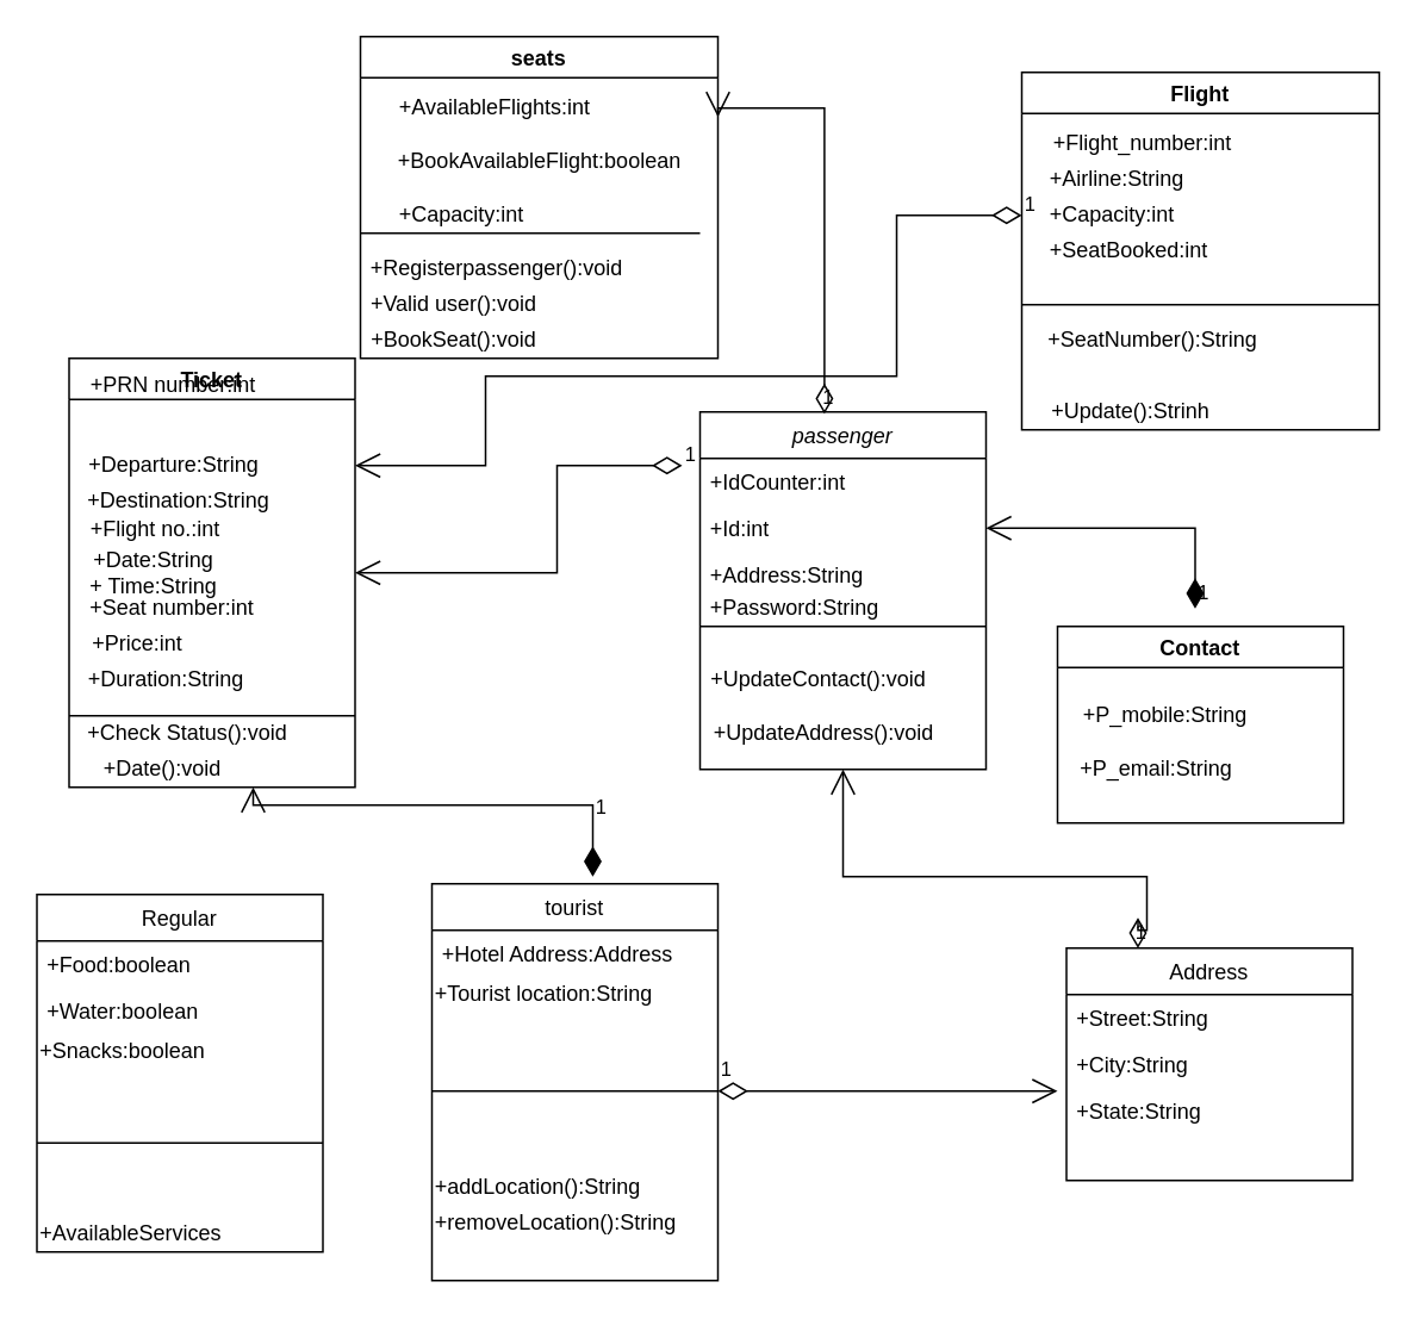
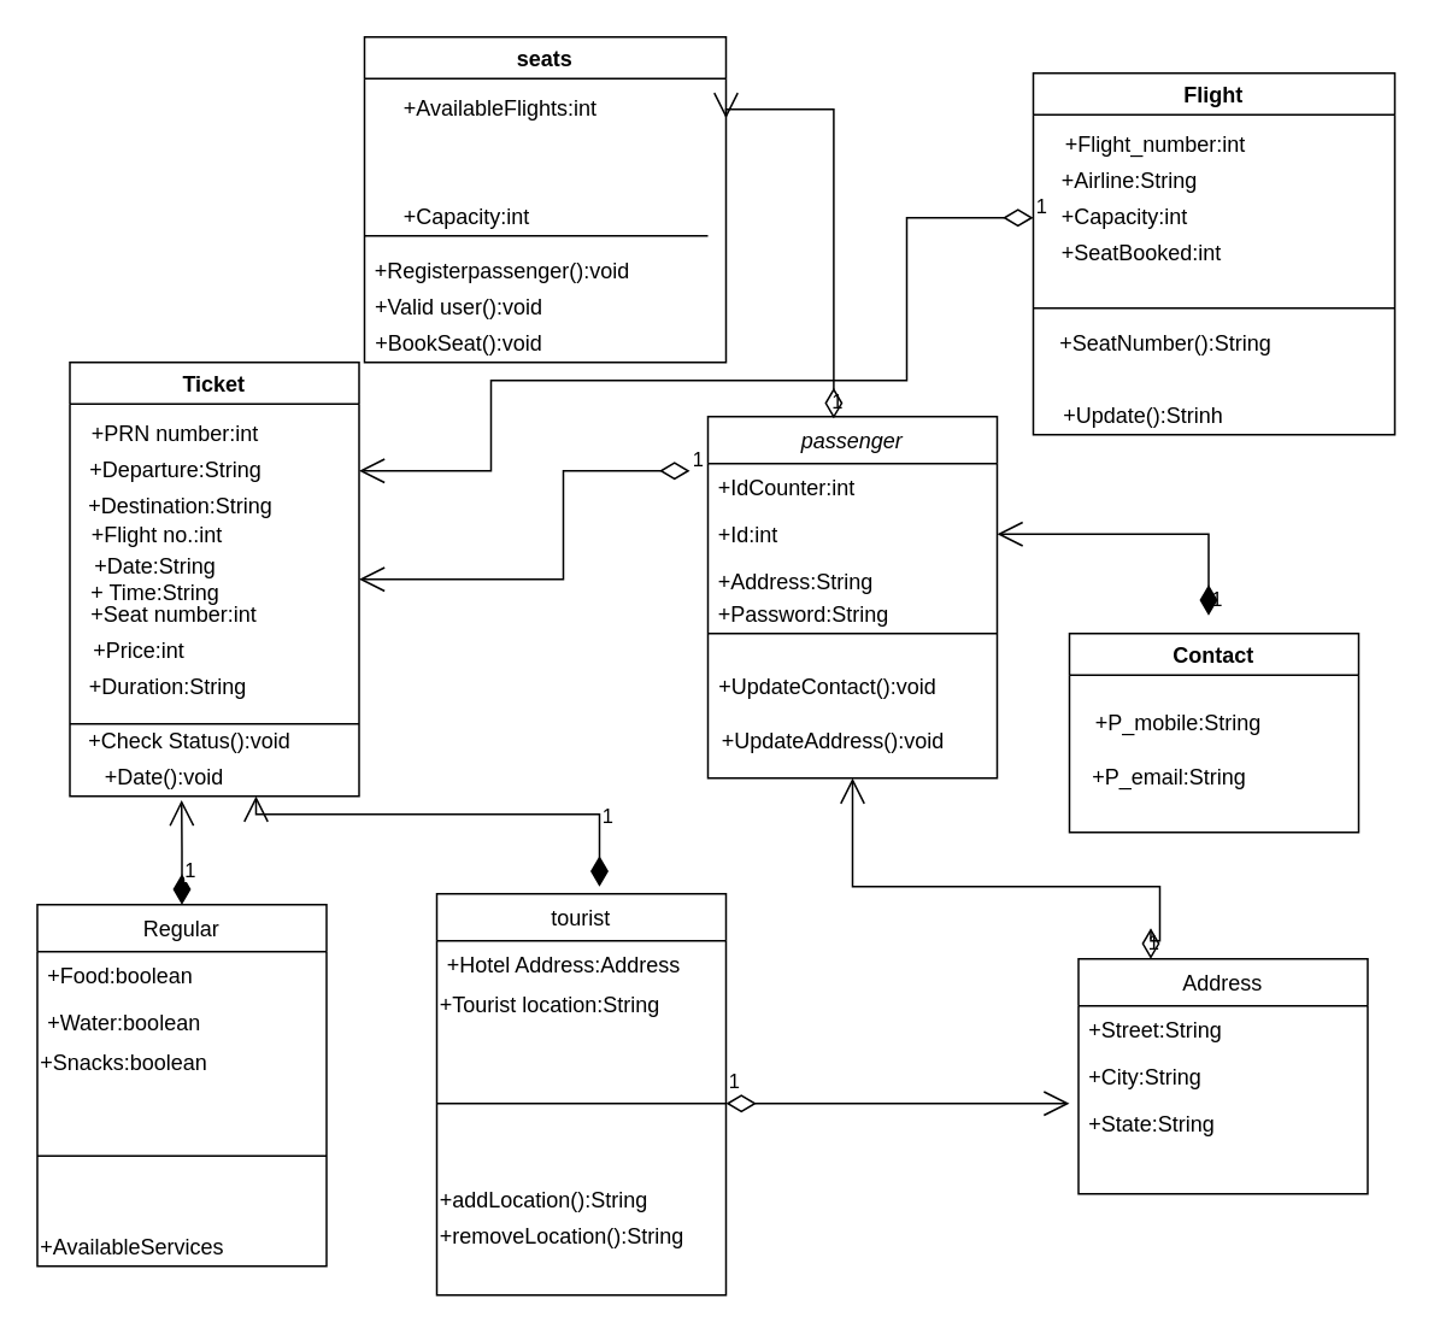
  <mxCell id="0" />
  <mxCell id="1" parent="0" />
  <mxCell id="2" value="passenger" style="swimlane;fontStyle=2;align=center;verticalAlign=top;childLayout=stackLayout;horizontal=1;startSize=26;horizontalStack=0;resizeParent=1;resizeLast=0;collapsible=1;marginBottom=0;rounded=0;shadow=0;strokeWidth=1;" parent="1" vertex="1"><mxGeometry x="391" y="230" width="160" height="200" as="geometry"><mxRectangle x="230" y="140" width="160" height="26" as="alternateBounds" /></mxGeometry></mxCell>
  <mxCell id="3" value="+IdCounter:int" style="text;align=left;verticalAlign=top;spacingLeft=4;spacingRight=4;overflow=hidden;rotatable=0;points=[[0,0.5],[1,0.5]];portConstraint=eastwest;" parent="2" vertex="1"><mxGeometry y="26" width="160" height="26" as="geometry" /></mxCell>
  <mxCell id="4" value="+Id:int" style="text;align=left;verticalAlign=top;spacingLeft=4;spacingRight=4;overflow=hidden;rotatable=0;points=[[0,0.5],[1,0.5]];portConstraint=eastwest;rounded=0;shadow=0;html=0;" parent="2" vertex="1"><mxGeometry y="52" width="160" height="26" as="geometry" /></mxCell>
  <mxCell id="5" value="+Address:String" style="text;align=left;verticalAlign=top;spacingLeft=4;spacingRight=4;overflow=hidden;rotatable=0;points=[[0,0.5],[1,0.5]];portConstraint=eastwest;rounded=0;shadow=0;html=0;" parent="2" vertex="1"><mxGeometry y="78" width="160" height="34" as="geometry" /></mxCell>
  <mxCell id="6" value="Regular" style="swimlane;fontStyle=0;align=center;verticalAlign=top;childLayout=stackLayout;horizontal=1;startSize=26;horizontalStack=0;resizeParent=1;resizeLast=0;collapsible=1;marginBottom=0;rounded=0;shadow=0;strokeWidth=1;" parent="1" vertex="1"><mxGeometry x="20" y="500" width="160" height="200" as="geometry"><mxRectangle x="130" y="380" width="160" height="26" as="alternateBounds" /></mxGeometry></mxCell>
  <mxCell id="7" value="+Food:boolean" style="text;align=left;verticalAlign=top;spacingLeft=4;spacingRight=4;overflow=hidden;rotatable=0;points=[[0,0.5],[1,0.5]];portConstraint=eastwest;" parent="6" vertex="1"><mxGeometry y="26" width="160" height="26" as="geometry" /></mxCell>
  <mxCell id="8" value="+Water:boolean" style="text;align=left;verticalAlign=top;spacingLeft=4;spacingRight=4;overflow=hidden;rotatable=0;points=[[0,0.5],[1,0.5]];portConstraint=eastwest;rounded=0;shadow=0;html=0;" parent="6" vertex="1"><mxGeometry y="52" width="160" height="26" as="geometry" /></mxCell>
  <mxCell id="9" value="+Snacks:boolean" style="text;html=1;align=left;verticalAlign=middle;resizable=0;points=[];autosize=1;strokeColor=none;fillColor=none;" parent="6" vertex="1"><mxGeometry y="78" width="160" height="20" as="geometry" /></mxCell>
  <mxCell id="10" value="" style="line;html=1;strokeWidth=1;align=left;verticalAlign=middle;spacingTop=-1;spacingLeft=3;spacingRight=3;rotatable=0;labelPosition=right;points=[];portConstraint=eastwest;" parent="6" vertex="1"><mxGeometry y="98" width="160" height="82" as="geometry" /></mxCell>
  <mxCell id="11" value="+AvailableServices" style="text;html=1;align=left;verticalAlign=middle;resizable=0;points=[];autosize=1;strokeColor=none;fillColor=none;" parent="6" vertex="1"><mxGeometry y="180" width="160" height="20" as="geometry" /></mxCell>
  <mxCell id="12" value="tourist" style="swimlane;fontStyle=0;align=center;verticalAlign=top;childLayout=stackLayout;horizontal=1;startSize=26;horizontalStack=0;resizeParent=1;resizeLast=0;collapsible=1;marginBottom=0;rounded=0;shadow=0;strokeWidth=1;" parent="1" vertex="1"><mxGeometry x="241" y="494" width="160" height="222" as="geometry"><mxRectangle x="340" y="380" width="170" height="26" as="alternateBounds" /></mxGeometry></mxCell>
  <mxCell id="13" value="+Hotel Address:Address&#10;" style="text;align=left;verticalAlign=top;spacingLeft=4;spacingRight=4;overflow=hidden;rotatable=0;points=[[0,0.5],[1,0.5]];portConstraint=eastwest;" parent="12" vertex="1"><mxGeometry y="26" width="160" height="26" as="geometry" /></mxCell>
  <mxCell id="14" value="+Tourist location:String" style="text;html=1;align=left;verticalAlign=middle;resizable=0;points=[];autosize=1;strokeColor=none;fillColor=none;" parent="12" vertex="1"><mxGeometry y="52" width="160" height="20" as="geometry" /></mxCell>
  <mxCell id="15" value="" style="line;html=1;strokeWidth=1;align=left;verticalAlign=middle;spacingTop=-1;spacingLeft=3;spacingRight=3;rotatable=0;labelPosition=right;points=[];portConstraint=eastwest;" parent="12" vertex="1"><mxGeometry y="72" width="160" height="88" as="geometry" /></mxCell>
  <mxCell id="16" value="+addLocation():String" style="text;html=1;align=left;verticalAlign=middle;resizable=0;points=[];autosize=1;strokeColor=none;fillColor=none;" parent="12" vertex="1"><mxGeometry y="160" width="160" height="20" as="geometry" /></mxCell>
  <mxCell id="17" value="+removeLocation():String" style="text;html=1;align=left;verticalAlign=middle;resizable=0;points=[];autosize=1;strokeColor=none;fillColor=none;" parent="12" vertex="1"><mxGeometry y="180" width="160" height="20" as="geometry" /></mxCell>
  <mxCell id="18" value="Address" style="swimlane;fontStyle=0;align=center;verticalAlign=top;childLayout=stackLayout;horizontal=1;startSize=26;horizontalStack=0;resizeParent=1;resizeLast=0;collapsible=1;marginBottom=0;rounded=0;shadow=0;strokeWidth=1;" parent="1" vertex="1"><mxGeometry x="596" y="530" width="160" height="130" as="geometry"><mxRectangle x="550" y="140" width="160" height="26" as="alternateBounds" /></mxGeometry></mxCell>
  <mxCell id="19" value="+Street:String" style="text;align=left;verticalAlign=top;spacingLeft=4;spacingRight=4;overflow=hidden;rotatable=0;points=[[0,0.5],[1,0.5]];portConstraint=eastwest;" parent="18" vertex="1"><mxGeometry y="26" width="160" height="26" as="geometry" /></mxCell>
  <mxCell id="20" value="+City:String" style="text;align=left;verticalAlign=top;spacingLeft=4;spacingRight=4;overflow=hidden;rotatable=0;points=[[0,0.5],[1,0.5]];portConstraint=eastwest;rounded=0;shadow=0;html=0;" parent="18" vertex="1"><mxGeometry y="52" width="160" height="26" as="geometry" /></mxCell>
  <mxCell id="21" value="+State:String" style="text;align=left;verticalAlign=top;spacingLeft=4;spacingRight=4;overflow=hidden;rotatable=0;points=[[0,0.5],[1,0.5]];portConstraint=eastwest;rounded=0;shadow=0;html=0;" parent="18" vertex="1"><mxGeometry y="78" width="160" height="26" as="geometry" /></mxCell>
  <mxCell id="22" value="Ticket" style="swimlane;" parent="1" vertex="1"><mxGeometry x="38" y="200" width="160" height="240" as="geometry" /></mxCell>
- <mxCell id="23" value="+PRN number:int" style="text;html=1;align=center;verticalAlign=middle;resizable=0;points=[];autosize=1;strokeColor=none;fillColor=none;" parent="22" vertex="1"><mxGeometry x="3" y="5" width="110" height="20" as="geometry" /></mxCell>
+ <mxCell id="23" value="+PRN number:int" style="text;html=1;align=center;verticalAlign=middle;resizable=0;points=[];autosize=1;strokeColor=none;fillColor=none;" parent="22" vertex="1"><mxGeometry x="3" y="30" width="110" height="20" as="geometry" /></mxCell>
  <mxCell id="24" value="+Departure:String&amp;nbsp;" style="text;html=1;align=center;verticalAlign=middle;resizable=0;points=[];autosize=1;strokeColor=none;fillColor=none;" parent="22" vertex="1"><mxGeometry x="5" y="50" width="110" height="20" as="geometry" /></mxCell>
  <mxCell id="25" value="+Destination:String" style="text;html=1;align=center;verticalAlign=middle;resizable=0;points=[];autosize=1;strokeColor=none;fillColor=none;" parent="22" vertex="1"><mxGeometry x="1" y="70" width="120" height="20" as="geometry" /></mxCell>
  <mxCell id="26" value="+Flight no.:int" style="text;html=1;align=center;verticalAlign=middle;resizable=0;points=[];autosize=1;strokeColor=none;fillColor=none;" parent="22" vertex="1"><mxGeometry x="3" y="86" width="90" height="20" as="geometry" /></mxCell>
  <mxCell id="27" value="+Date:String&lt;br&gt;+ Time:String" style="text;html=1;align=center;verticalAlign=middle;resizable=0;points=[];autosize=1;strokeColor=none;fillColor=none;" parent="22" vertex="1"><mxGeometry x="2" y="105" width="90" height="30" as="geometry" /></mxCell>
  <mxCell id="28" value="+Seat number:int&amp;nbsp;" style="text;html=1;align=center;verticalAlign=middle;resizable=0;points=[];autosize=1;strokeColor=none;fillColor=none;" parent="22" vertex="1"><mxGeometry x="4" y="130" width="110" height="20" as="geometry" /></mxCell>
  <mxCell id="29" value="+Price:int" style="text;html=1;align=center;verticalAlign=middle;resizable=0;points=[];autosize=1;strokeColor=none;fillColor=none;" parent="22" vertex="1"><mxGeometry x="3" y="150" width="70" height="20" as="geometry" /></mxCell>
  <mxCell id="30" value="" style="endArrow=none;html=1;rounded=0;" parent="22" edge="1"><mxGeometry width="50" height="50" relative="1" as="geometry"><mxPoint y="200" as="sourcePoint" /><mxPoint x="160" y="200" as="targetPoint" /><Array as="points" /></mxGeometry></mxCell>
  <mxCell id="31" value="+Check Status():void" style="text;html=1;align=center;verticalAlign=middle;resizable=0;points=[];autosize=1;strokeColor=none;fillColor=none;" parent="22" vertex="1"><mxGeometry x="1" y="200" width="130" height="20" as="geometry" /></mxCell>
  <mxCell id="32" value="+Date():void" style="text;html=1;align=center;verticalAlign=middle;resizable=0;points=[];autosize=1;strokeColor=none;fillColor=none;" parent="22" vertex="1"><mxGeometry x="7" y="220" width="90" height="20" as="geometry" /></mxCell>
  <mxCell id="33" value="+Duration:String" style="text;html=1;align=center;verticalAlign=middle;resizable=0;points=[];autosize=1;strokeColor=none;fillColor=none;" parent="22" vertex="1"><mxGeometry x="4" y="170" width="100" height="20" as="geometry" /></mxCell>
  <mxCell id="34" value="Flight" style="swimlane;" parent="1" vertex="1"><mxGeometry x="571" y="40" width="200" height="200" as="geometry" /></mxCell>
  <mxCell id="35" value="+Flight_number:int" style="text;html=1;align=left;verticalAlign=middle;resizable=0;points=[];autosize=1;strokeColor=none;fillColor=none;" parent="34" vertex="1"><mxGeometry x="16" y="30" width="120" height="20" as="geometry" /></mxCell>
  <mxCell id="36" value="+Airline:String" style="text;html=1;align=left;verticalAlign=middle;resizable=0;points=[];autosize=1;strokeColor=none;fillColor=none;" parent="34" vertex="1"><mxGeometry x="14" y="50" width="90" height="20" as="geometry" /></mxCell>
  <mxCell id="37" value="+Capacity:int" style="text;html=1;align=left;verticalAlign=middle;resizable=0;points=[];autosize=1;strokeColor=none;fillColor=none;" parent="34" vertex="1"><mxGeometry x="14" y="70" width="90" height="20" as="geometry" /></mxCell>
  <mxCell id="38" value="+SeatBooked:int" style="text;html=1;align=left;verticalAlign=middle;resizable=0;points=[];autosize=1;strokeColor=none;fillColor=none;" parent="34" vertex="1"><mxGeometry x="14" y="90" width="100" height="20" as="geometry" /></mxCell>
  <mxCell id="39" value="+SeatNumber():String" style="text;html=1;align=center;verticalAlign=middle;resizable=0;points=[];autosize=1;strokeColor=none;fillColor=none;" parent="34" vertex="1"><mxGeometry x="8" y="140" width="130" height="20" as="geometry" /></mxCell>
  <mxCell id="40" value="" style="endArrow=none;html=1;rounded=0;" parent="34" edge="1"><mxGeometry width="50" height="50" relative="1" as="geometry"><mxPoint y="130" as="sourcePoint" /><mxPoint x="200" y="130" as="targetPoint" /></mxGeometry></mxCell>
  <mxCell id="41" value="+Update():Strinh" style="text;html=1;align=left;verticalAlign=middle;resizable=0;points=[];autosize=1;strokeColor=none;fillColor=none;" parent="34" vertex="1"><mxGeometry x="15" y="180" width="100" height="20" as="geometry" /></mxCell>
  <mxCell id="42" value="Contact" style="swimlane;" parent="1" vertex="1"><mxGeometry x="591" y="350" width="160" height="110" as="geometry" /></mxCell>
  <mxCell id="43" value="+P_email:String" style="text;html=1;align=center;verticalAlign=middle;resizable=0;points=[];autosize=1;strokeColor=none;fillColor=none;" parent="42" vertex="1"><mxGeometry x="5" y="70" width="100" height="20" as="geometry" /></mxCell>
  <mxCell id="44" value="seats" style="swimlane;" parent="1" vertex="1"><mxGeometry x="201" width="200" height="180" as="geometry" y="20" /></mxCell>
  <mxCell id="45" value="+AvailableFlights:int" style="text;html=1;align=left;verticalAlign=middle;resizable=0;points=[];autosize=1;strokeColor=none;fillColor=none;" parent="44" vertex="1"><mxGeometry x="20" y="30" width="120" height="20" as="geometry" /></mxCell>
- <mxCell id="46" value="+BookAvailableFlight:boolean" style="text;html=1;align=center;verticalAlign=middle;resizable=0;points=[];autosize=1;strokeColor=none;fillColor=none;" parent="44" vertex="1"><mxGeometry x="15" y="60" width="170" height="20" as="geometry" /></mxCell>
  <mxCell id="47" value="+Capacity:int" style="text;html=1;align=left;verticalAlign=middle;resizable=0;points=[];autosize=1;strokeColor=none;fillColor=none;" parent="44" vertex="1"><mxGeometry x="20" y="90" width="90" height="20" as="geometry" /></mxCell>
  <mxCell id="48" value="+Valid user():void" style="text;html=1;align=center;verticalAlign=middle;resizable=0;points=[];autosize=1;strokeColor=none;fillColor=none;" vertex="1" parent="44"><mxGeometry x="-3" y="140" width="110" height="20" as="geometry" /></mxCell>
  <mxCell id="49" value="+BookSeat():void" style="text;html=1;align=center;verticalAlign=middle;resizable=0;points=[];autosize=1;strokeColor=none;fillColor=none;" vertex="1" parent="44"><mxGeometry x="-3" y="160" width="110" height="20" as="geometry" /></mxCell>
  <mxCell id="50" value="" style="endArrow=none;html=1;rounded=0;" parent="1" edge="1"><mxGeometry width="50" height="50" relative="1" as="geometry"><mxPoint x="201" y="130" as="sourcePoint" /><mxPoint x="391" y="130" as="targetPoint" /><Array as="points"><mxPoint x="311" y="130" /></Array></mxGeometry></mxCell>
  <mxCell id="51" value="" style="endArrow=none;html=1;rounded=0;" parent="1" edge="1"><mxGeometry width="50" height="50" relative="1" as="geometry"><mxPoint x="391" y="350" as="sourcePoint" /><mxPoint x="551" y="350" as="targetPoint" /></mxGeometry></mxCell>
  <mxCell id="52" value="+UpdateContact():void" style="text;html=1;align=center;verticalAlign=middle;resizable=0;points=[];autosize=1;strokeColor=none;fillColor=none;" parent="1" vertex="1"><mxGeometry x="387" y="370" width="140" height="20" as="geometry" /></mxCell>
  <mxCell id="53" value="+UpdateAddress():void" style="text;html=1;align=center;verticalAlign=middle;resizable=0;points=[];autosize=1;strokeColor=none;fillColor=none;" parent="1" vertex="1"><mxGeometry x="390" y="400" width="140" height="20" as="geometry" /></mxCell>
  <mxCell id="54" value="+P_mobile:String" style="text;html=1;align=center;verticalAlign=middle;resizable=0;points=[];autosize=1;strokeColor=none;fillColor=none;" parent="1" vertex="1"><mxGeometry x="596" y="390" width="110" height="20" as="geometry" /></mxCell>
+ <mxCell id="55" value="1" style="endArrow=open;html=1;endSize=12;startArrow=diamondThin;startSize=14;startFill=1;edgeStyle=orthogonalEdgeStyle;align=left;verticalAlign=bottom;rounded=0;entryX=0.609;entryY=1.11;entryDx=0;entryDy=0;entryPerimeter=0;exitX=0.5;exitY=0;exitDx=0;exitDy=0;" parent="1" source="6" target="32" edge="1"><mxGeometry x="-0.655" relative="1" as="geometry"><mxPoint x="131" y="450" as="sourcePoint" /><mxPoint x="291" y="450" as="targetPoint" /><mxPoint as="offset" /></mxGeometry></mxCell>
  <mxCell id="56" value="1" style="endArrow=open;html=1;endSize=12;startArrow=diamondThin;startSize=14;startFill=1;edgeStyle=orthogonalEdgeStyle;align=left;verticalAlign=bottom;rounded=0;" parent="1" edge="1"><mxGeometry x="-0.75" relative="1" as="geometry"><mxPoint x="331" y="490" as="sourcePoint" /><mxPoint x="141" y="440" as="targetPoint" /><Array as="points"><mxPoint x="331" y="450" /><mxPoint x="141" y="450" /></Array><mxPoint as="offset" /></mxGeometry></mxCell>
  <mxCell id="57" value="1" style="endArrow=open;html=1;endSize=12;startArrow=diamondThin;startSize=14;startFill=0;edgeStyle=orthogonalEdgeStyle;align=left;verticalAlign=bottom;rounded=0;" parent="1" source="15" edge="1"><mxGeometry x="-1" y="3" relative="1" as="geometry"><mxPoint x="415" y="630" as="sourcePoint" /><mxPoint x="591" y="610" as="targetPoint" /></mxGeometry></mxCell>
  <mxCell id="58" value="1" style="endArrow=open;html=1;endSize=12;startArrow=diamondThin;startSize=14;startFill=0;edgeStyle=orthogonalEdgeStyle;align=left;verticalAlign=bottom;rounded=0;entryX=1;entryY=0.5;entryDx=0;entryDy=0;" parent="1" target="22" edge="1"><mxGeometry x="-1" y="3" relative="1" as="geometry"><mxPoint x="381" y="260" as="sourcePoint" /><mxPoint x="378" y="390" as="targetPoint" /><Array as="points"><mxPoint x="311" y="260" /><mxPoint x="311" y="320" /></Array></mxGeometry></mxCell>
  <mxCell id="59" value="1" style="endArrow=open;html=1;endSize=12;startArrow=diamondThin;startSize=14;startFill=1;edgeStyle=orthogonalEdgeStyle;align=left;verticalAlign=bottom;rounded=0;entryX=1;entryY=0.5;entryDx=0;entryDy=0;labelBackgroundColor=none;" parent="1" target="4" edge="1"><mxGeometry x="-1" relative="1" as="geometry"><mxPoint x="668" y="340" as="sourcePoint" /><mxPoint x="828" y="340" as="targetPoint" /><Array as="points"><mxPoint x="668" y="295" /></Array><mxPoint as="offset" /></mxGeometry></mxCell>
  <mxCell id="60" value="1" style="endArrow=open;html=1;endSize=12;startArrow=diamondThin;startSize=14;startFill=0;edgeStyle=orthogonalEdgeStyle;align=left;verticalAlign=bottom;rounded=0;labelBackgroundColor=none;entryX=0.5;entryY=1;entryDx=0;entryDy=0;exitX=0.25;exitY=0;exitDx=0;exitDy=0;" parent="1" source="18" target="2" edge="1"><mxGeometry x="-1" y="3" relative="1" as="geometry"><mxPoint x="641" y="520" as="sourcePoint" /><mxPoint x="801" y="500" as="targetPoint" /><Array as="points"><mxPoint x="636" y="520" /><mxPoint x="641" y="520" /><mxPoint x="641" y="490" /><mxPoint x="471" y="490" /></Array></mxGeometry></mxCell>
  <mxCell id="61" value="1" style="endArrow=open;html=1;endSize=12;startArrow=diamondThin;startSize=14;startFill=0;edgeStyle=orthogonalEdgeStyle;align=left;verticalAlign=bottom;rounded=0;labelBackgroundColor=none;entryX=1;entryY=0.25;entryDx=0;entryDy=0;" parent="1" target="22" edge="1"><mxGeometry x="-1" y="3" relative="1" as="geometry"><mxPoint x="571" y="120" as="sourcePoint" /><mxPoint x="271" y="290" as="targetPoint" /><Array as="points"><mxPoint x="501" y="120" /><mxPoint x="501" y="210" /><mxPoint x="271" y="210" /><mxPoint x="271" y="260" /></Array></mxGeometry></mxCell>
  <mxCell id="62" value="1" style="endArrow=open;html=1;endSize=12;startArrow=diamondThin;startSize=14;startFill=0;edgeStyle=orthogonalEdgeStyle;align=left;verticalAlign=bottom;rounded=0;labelBackgroundColor=none;entryX=1;entryY=0.25;entryDx=0;entryDy=0;exitX=0.435;exitY=0.005;exitDx=0;exitDy=0;exitPerimeter=0;" parent="1" source="2" target="44" edge="1"><mxGeometry x="-1" y="3" relative="1" as="geometry"><mxPoint x="461" y="190" as="sourcePoint" /><mxPoint x="451" y="60" as="targetPoint" /><Array as="points"><mxPoint x="461" y="60" /></Array></mxGeometry></mxCell>
  <mxCell id="63" value="+Password:String" style="text;html=1;align=left;verticalAlign=middle;resizable=0;points=[];autosize=1;strokeColor=none;fillColor=none;" vertex="1" parent="1"><mxGeometry x="395" y="330" width="110" height="20" as="geometry" /></mxCell>
  <mxCell id="64" value="+Registerpassenger():void" style="text;html=1;align=center;verticalAlign=middle;resizable=0;points=[];autosize=1;strokeColor=none;fillColor=none;" vertex="1" parent="1"><mxGeometry x="197" y="140" width="160" height="20" as="geometry" /></mxCell>
